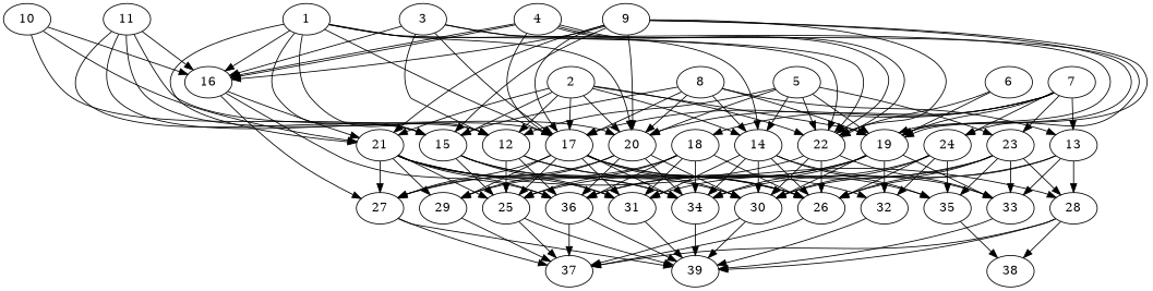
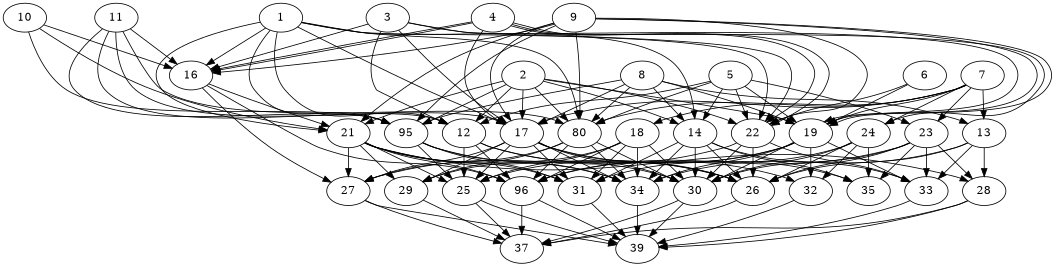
  digraph {
    node [alpha=0.13]
    1 [expect_size=33915904]
    12 [alpha=0.14 expect_size=9155584]
    14 [alpha=0.16 expect_size=24997888]
-   15 [alpha=0.12 expect_size=49364992]
+   15 [alpha=0.12 expect_size=49364992 label=95]
    16 [alpha=0.02 expect_size=49125376]
    17 [alpha=0.02 expect_size=13170688]
-   20 [alpha=0.06 expect_size=6037504]
+   20 [alpha=0.06 expect_size=6037504 label=80]
    21 [alpha=0.12 expect_size=32116736]
    22 [alpha=0.12 expect_size=5572608]
    25 [alpha=0.07 expect_size=46553088]
    26 [alpha=0.15 expect_size=27673600]
    32 [expect_size=49996800]
-   36 [alpha=0.10 expect_size=41047040]
+   36 [alpha=0.10 expect_size=41047040 label=96]
    33 [alpha=0.12 expect_size=30709760]
    34 [alpha=0.19 expect_size=40580096]
    30 [alpha=0.18 expect_size=7670784]
    31 [alpha=0.15 expect_size=22214656]
    35 [alpha=0.06 expect_size=23664640]
    27 [alpha=0.00 expect_size=32627712]
    29 [alpha=0.10 expect_size=24877056]
    28 [alpha=0.11 expect_size=37840896]
    37 [alpha=0.18 expect_size=29096960]
    39 [expect_size=8097792]
-   38 [alpha=0.19 expect_size=29438976]
    2 [alpha=0.19 expect_size=39306240]
    19 [expect_size=36582400]
    3 [alpha=0.08 expect_size=34284544]
    4 [alpha=0.10 expect_size=43669504]
    24 [expect_size=9782272]
    5 [alpha=0.20 expect_size=19140608]
    23 [alpha=0.04 expect_size=39411712]
    6 [alpha=0.05 expect_size=35984384]
    7 [alpha=0.10 expect_size=46867456]
    13 [alpha=0.07 expect_size=6372352]
    18 [alpha=0.15 expect_size=35605504]
    8 [alpha=0.00 expect_size=18452480]
    9 [alpha=0.07 expect_size=23960576]
    10 [alpha=0.11 expect_size=27428864]
    11 [alpha=0.09 expect_size=25733120]
    1 -> 12
    1 -> 14
    1 -> 15
    1 -> 16
    1 -> 17
    1 -> 20
    1 -> 21
    1 -> 22
    12 -> 25
    12 -> 26
    12 -> 32
    12 -> 36
    14 -> 26
    14 -> 33
    14 -> 34
    14 -> 30
    14 -> 31
    14 -> 35
    15 -> 25
    15 -> 34
    15 -> 30
    15 -> 31
    16 -> 21
    16 -> 36
    16 -> 27
    17 -> 25
    17 -> 26
    17 -> 34
    17 -> 30
    17 -> 31
    17 -> 35
    17 -> 27
    17 -> 29
    20 -> 36
    20 -> 34
    20 -> 30
    20 -> 27
    20 -> 29
    21 -> 25
    21 -> 26
    21 -> 36
    21 -> 34
    21 -> 31
    21 -> 27
    21 -> 29
    21 -> 28
    22 -> 26
    22 -> 33
    22 -> 30
    22 -> 27
    25 -> 37
    25 -> 39
    26 -> 37
    32 -> 39
    36 -> 37
    36 -> 39
    33 -> 39
    34 -> 39
    30 -> 37
    30 -> 39
    31 -> 39
-   35 -> 38
    27 -> 37
    27 -> 39
    29 -> 37
    28 -> 37
    28 -> 39
-   28 -> 38
    2 -> 12
    2 -> 14
    2 -> 15
    2 -> 17
    2 -> 20
    2 -> 21
    2 -> 22
    2 -> 19
    19 -> 25
    19 -> 32
    19 -> 36
    19 -> 33
    19 -> 34
    19 -> 30
    3 -> 12
    3 -> 16
    3 -> 17
    3 -> 22
    3 -> 19
    4 -> 16
    4 -> 16
    4 -> 17
    4 -> 22
    4 -> 22
    4 -> 24
    24 -> 26
    24 -> 32
    24 -> 30
    24 -> 31
    24 -> 35
    5 -> 12
    5 -> 14
    5 -> 20
    5 -> 22
    5 -> 19
    5 -> 23
    23 -> 26
    23 -> 36
    23 -> 33
    23 -> 30
    23 -> 35
    23 -> 28
    6 -> 22
    6 -> 19
    7 -> 17
    7 -> 20
    7 -> 19
    7 -> 24
    7 -> 23
    7 -> 13
    7 -> 18
    13 -> 26
    13 -> 33
    13 -> 34
    13 -> 28
    18 -> 25
    18 -> 36
    18 -> 34
-   18 -> 26
+   18 -> 30
    18 -> 31
    18 -> 29
    8 -> 14
    8 -> 15
    8 -> 17
    8 -> 20
    8 -> 19
    8 -> 13
    9 -> 15
    9 -> 16
    9 -> 17
    9 -> 20
    9 -> 21
    9 -> 22
    9 -> 19
    9 -> 19
    10 -> 15
    10 -> 16
    10 -> 21
    11 -> 12
    11 -> 15
    11 -> 16
    11 -> 17
    11 -> 20
  }
